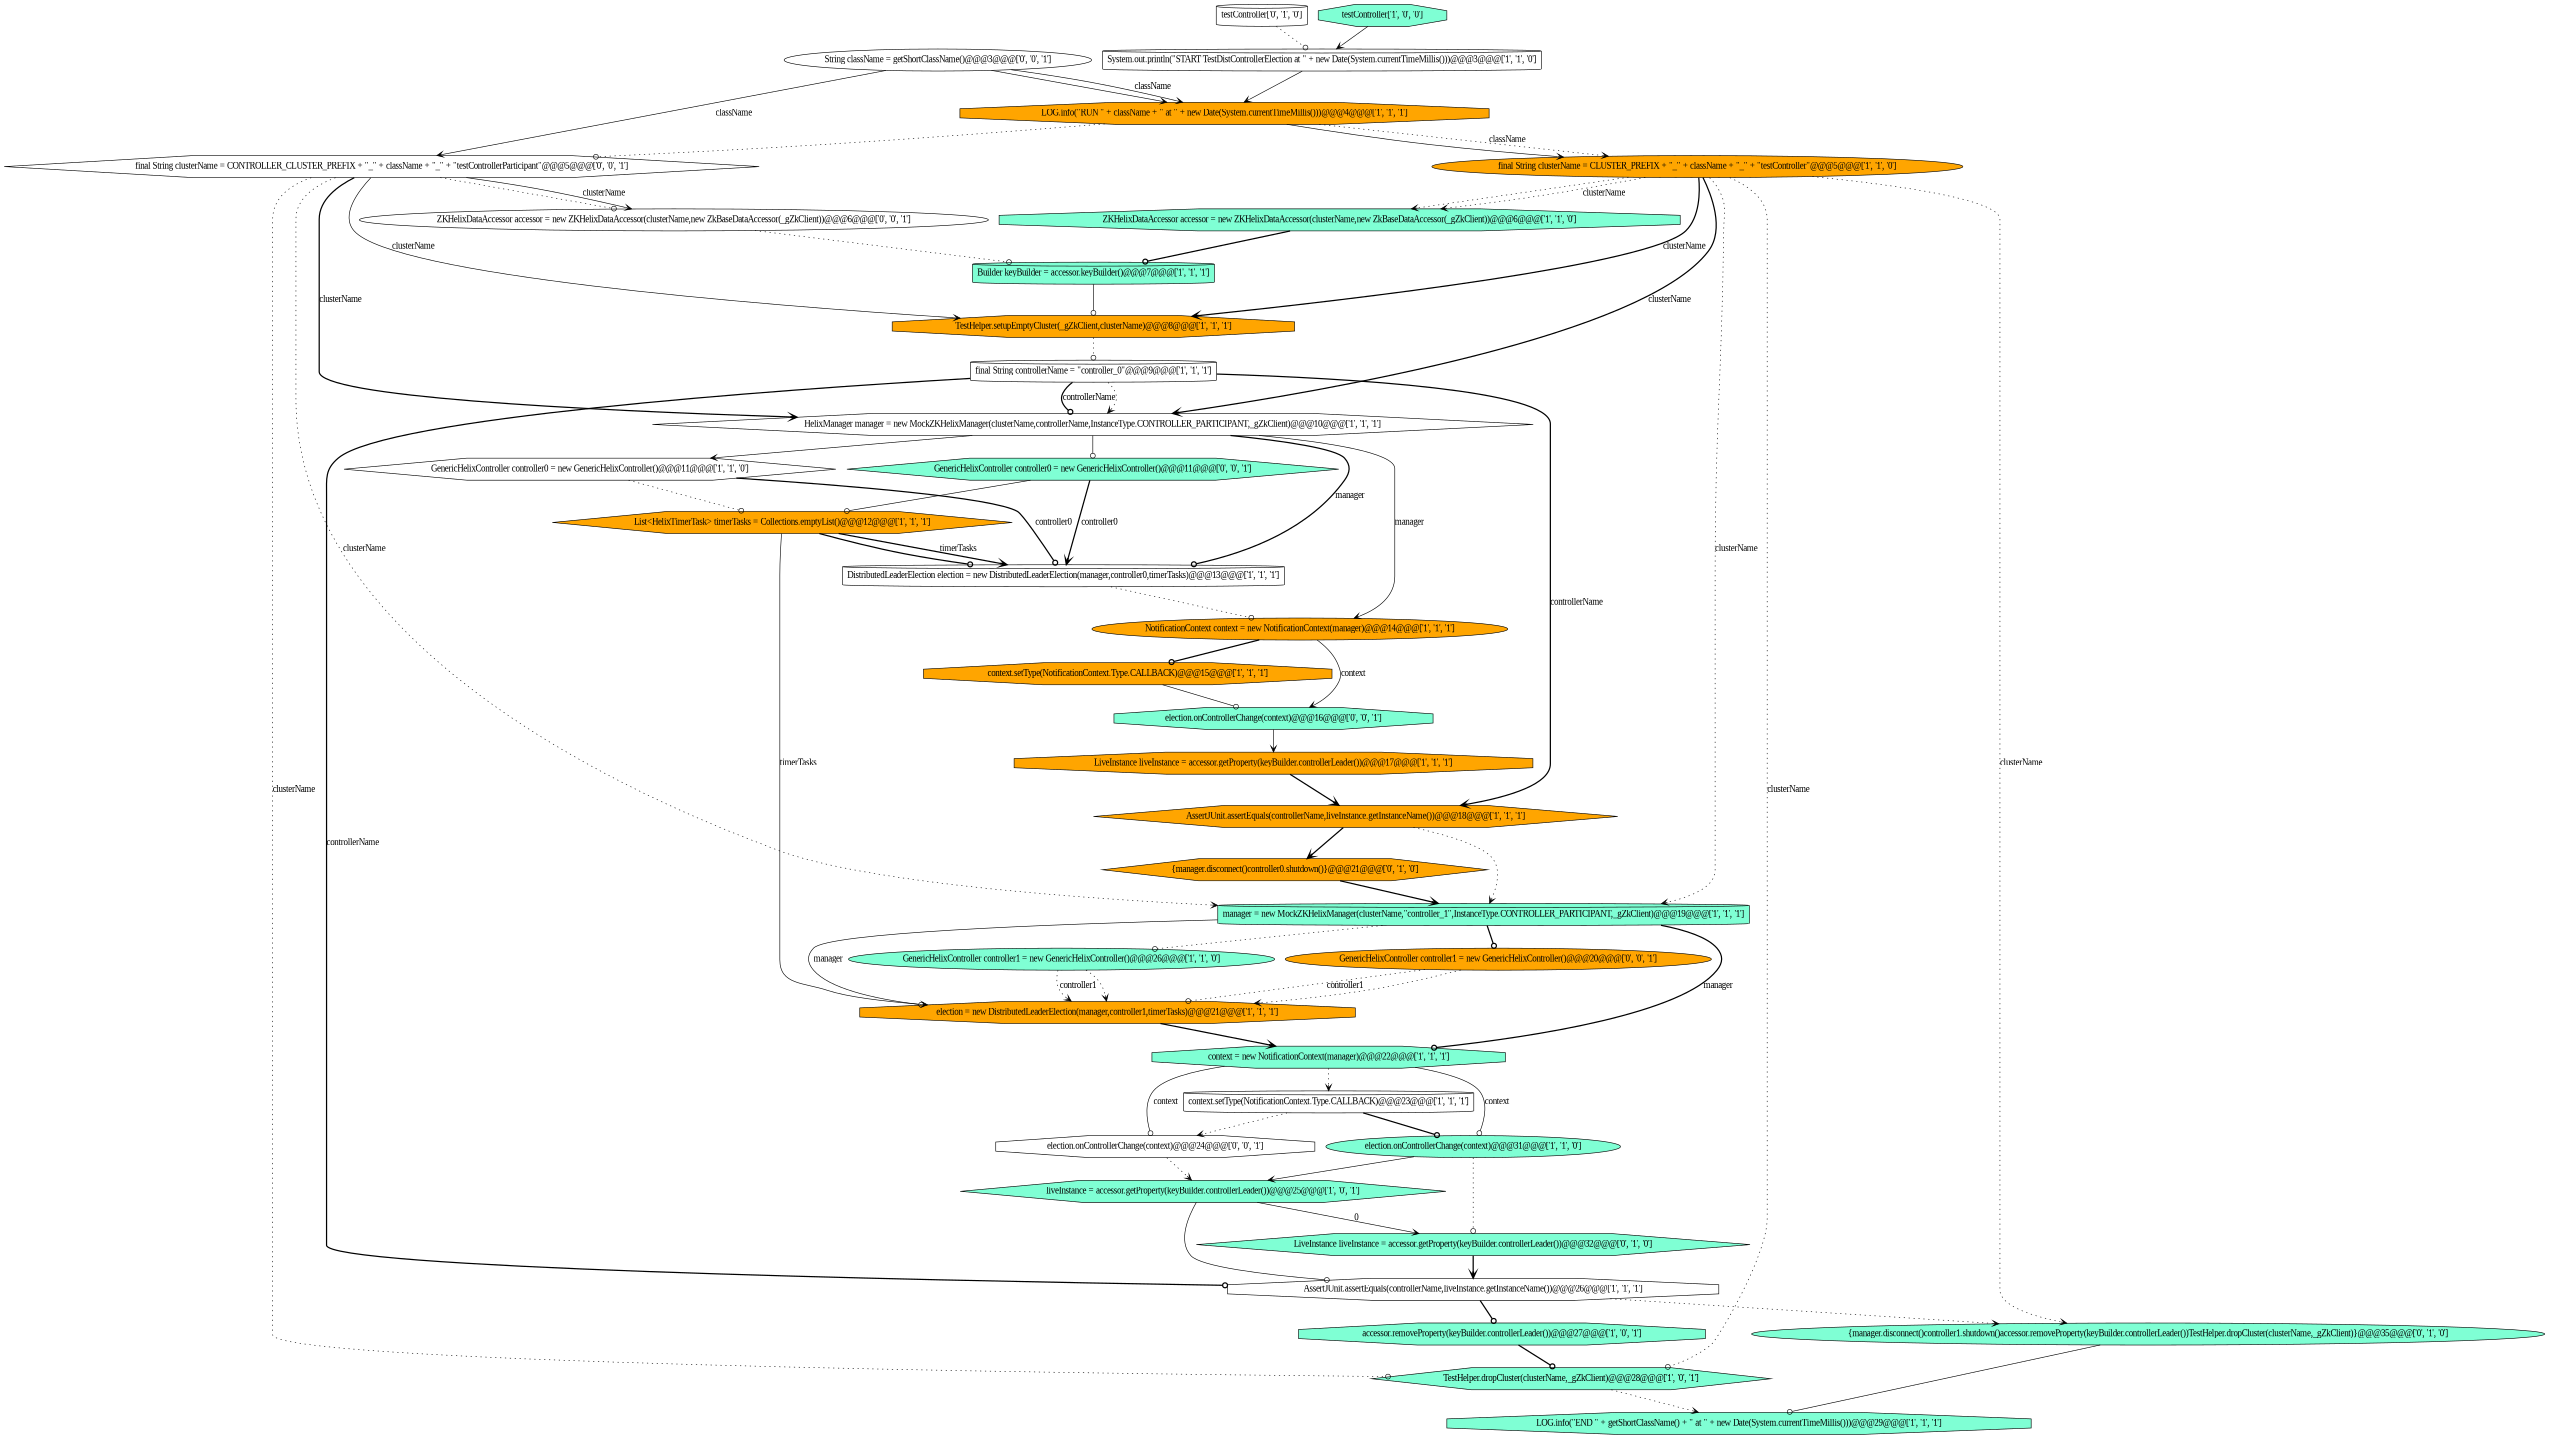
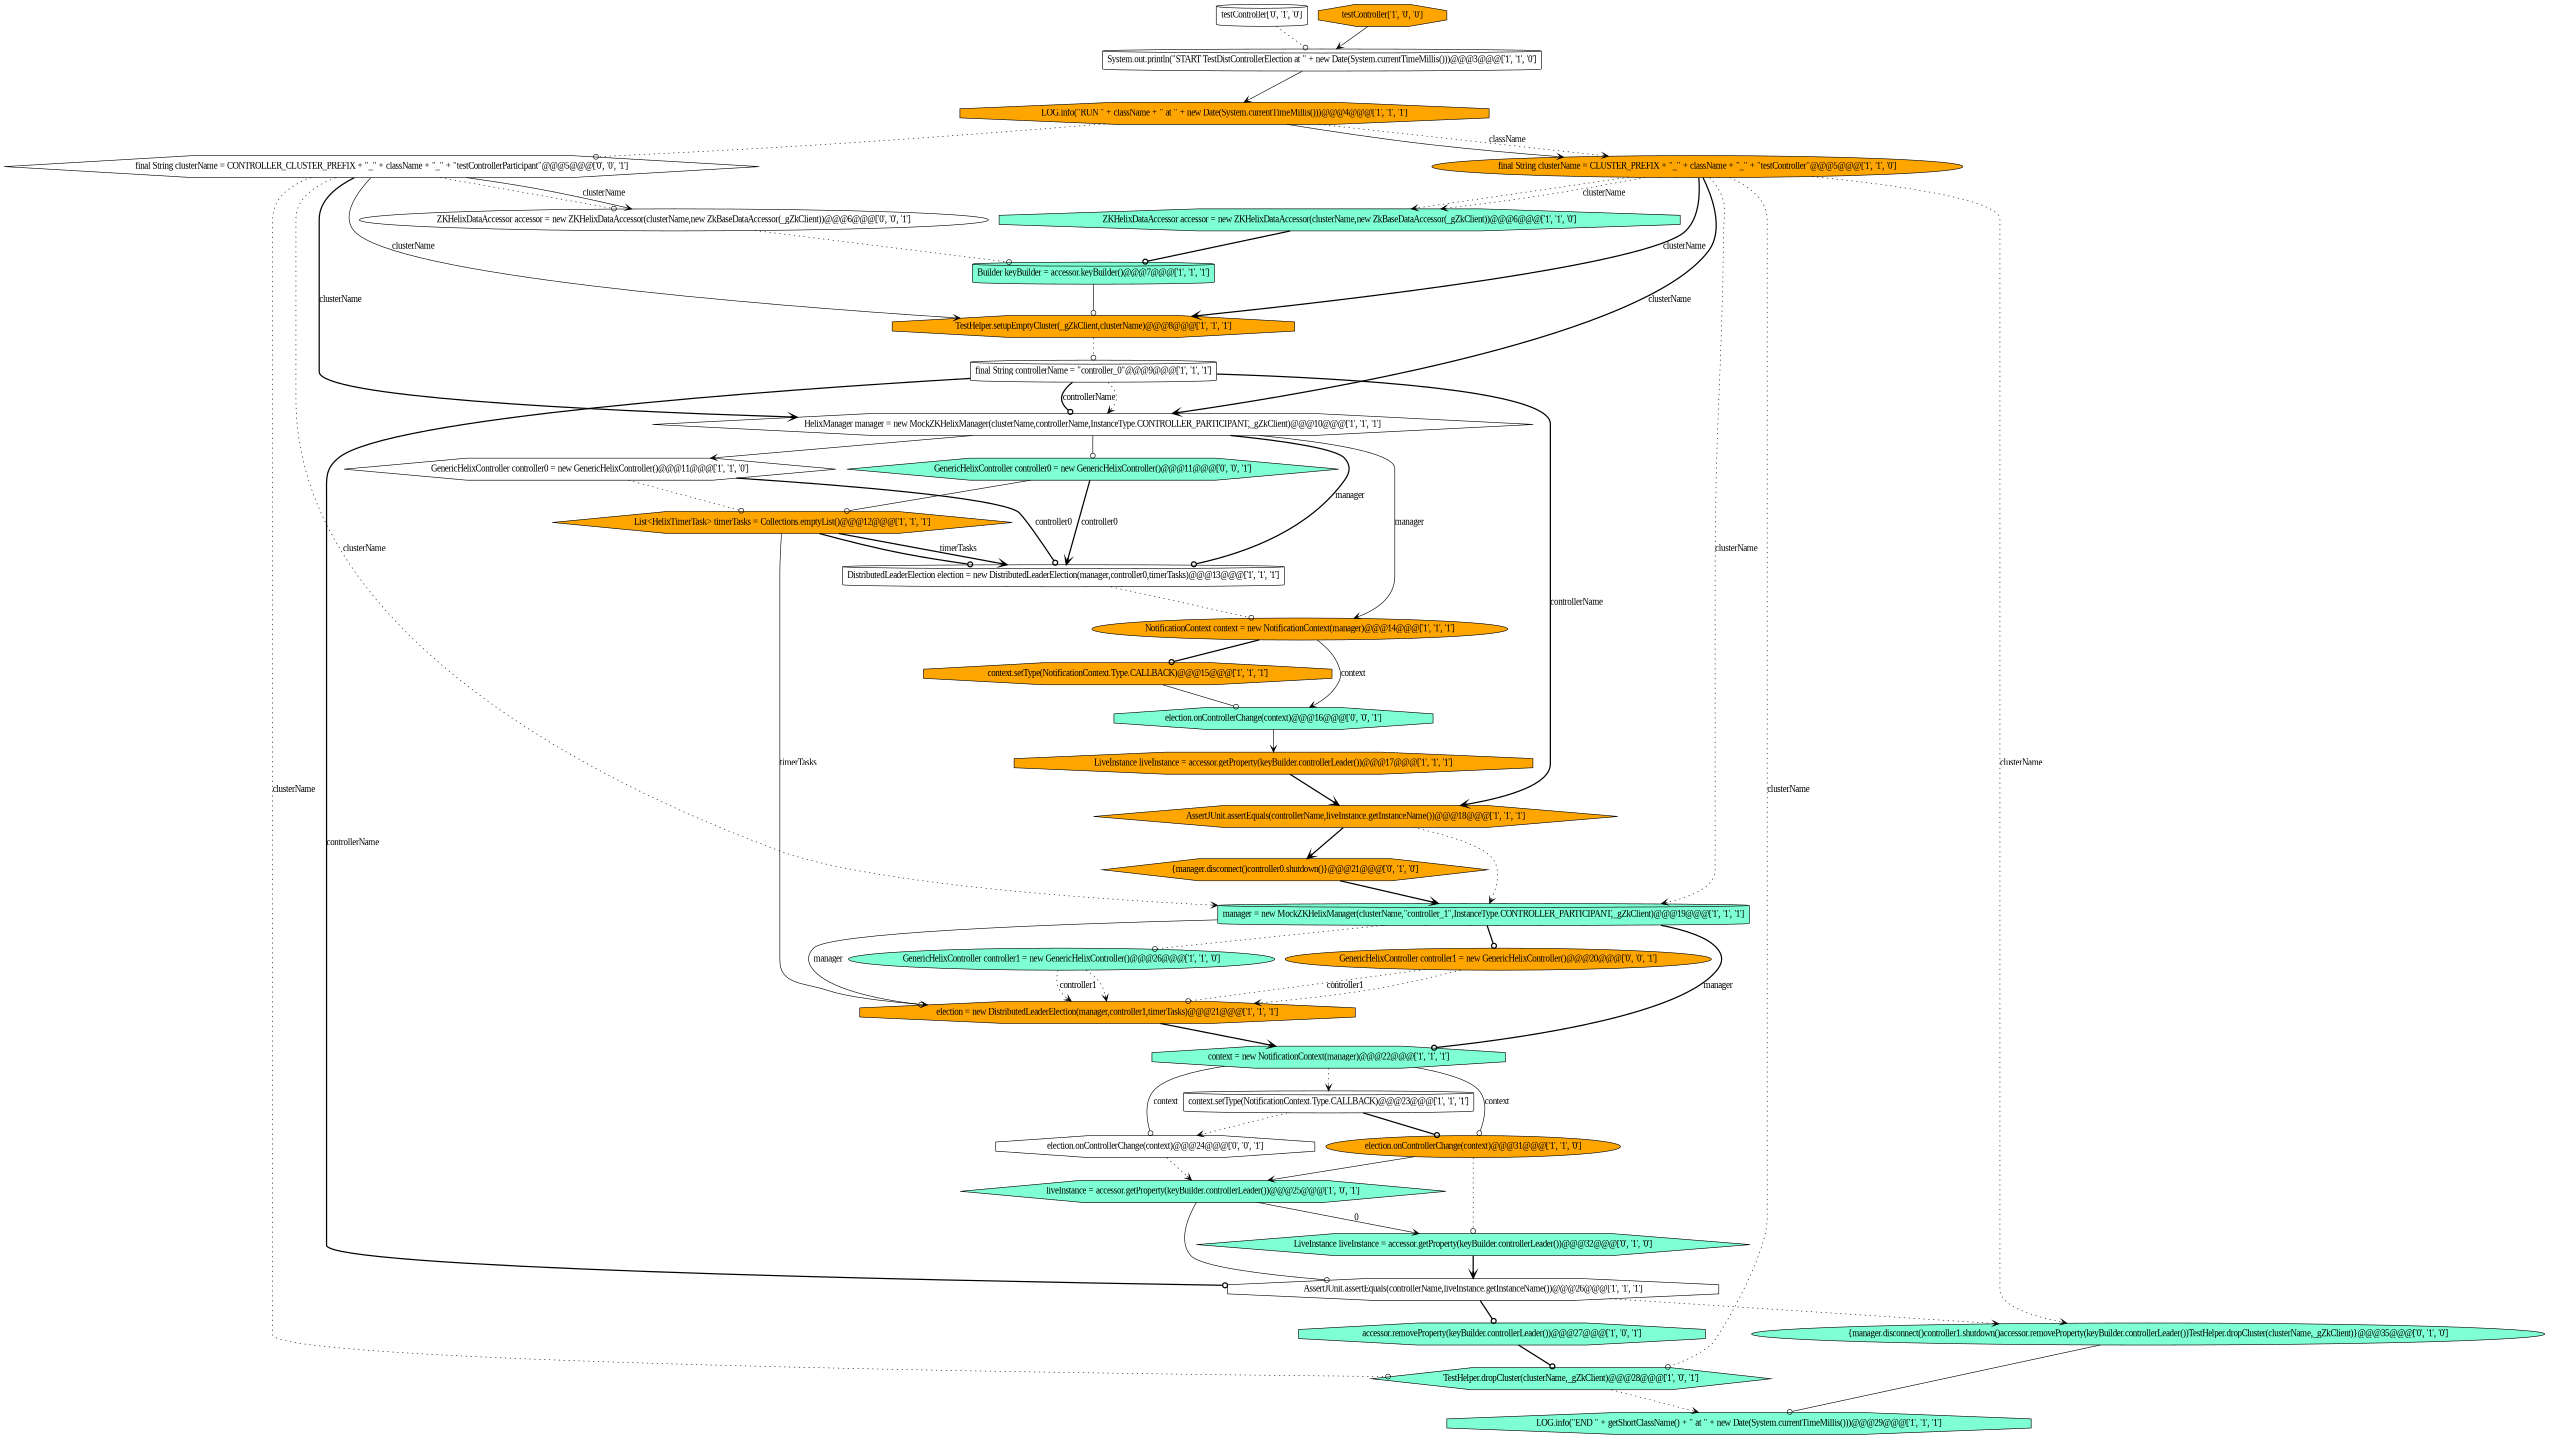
  digraph {
    fontname="Liberation Serif"
    node [fillcolor=aquamarine fontname="Liberation Serif" shape=octagon style=filled]
    edge [arrowhead=vee fontname="Liberation Serif" style=dotted]
    n1 [fillcolor=orange label="LOG.info(\"RUN \" + className + \" at \" + new Date(System.currentTimeMillis()))@@@4@@@['1', '1', '1']"]
    n2 [fillcolor=orange label="final String clusterName = CLUSTER_PREFIX + \"_\" + className + \"_\" + \"testController\"@@@5@@@['1', '1', '0']" shape=ellipse]
    n3 [fillcolor=white label="final String clusterName = CONTROLLER_CLUSTER_PREFIX + \"_\" + className + \"_\" + \"testControllerParticipant\"@@@5@@@['0', '0', '1']" shape=hexagon]
    n4 [label="manager = new MockZKHelixManager(clusterName,\"controller_1\",InstanceType.CONTROLLER_PARTICIPANT,_gZkClient)@@@19@@@['1', '1', '1']" shape=cylinder]
    n5 [label="ZKHelixDataAccessor accessor = new ZKHelixDataAccessor(clusterName,new ZkBaseDataAccessor(_gZkClient))@@@6@@@['1', '1', '0']"]
    n6 [fillcolor=orange label="TestHelper.setupEmptyCluster(_gZkClient,clusterName)@@@8@@@['1', '1', '1']"]
    n7 [fillcolor=white label="HelixManager manager = new MockZKHelixManager(clusterName,controllerName,InstanceType.CONTROLLER_PARTICIPANT,_gZkClient)@@@10@@@['1', '1', '1']" shape=hexagon]
    n8 [label="TestHelper.dropCluster(clusterName,_gZkClient)@@@28@@@['1', '0', '1']" shape=hexagon]
    n9 [label="{manager.disconnect()controller1.shutdown()accessor.removeProperty(keyBuilder.controllerLeader())TestHelper.dropCluster(clusterName,_gZkClient)}@@@35@@@['0', '1', '0']" shape=ellipse]
    n10 [fillcolor=white label="ZKHelixDataAccessor accessor = new ZKHelixDataAccessor(clusterName,new ZkBaseDataAccessor(_gZkClient))@@@6@@@['0', '0', '1']" shape=ellipse]
    n11 [fillcolor=orange label="election = new DistributedLeaderElection(manager,controller1,timerTasks)@@@21@@@['1', '1', '1']"]
    n12 [label="GenericHelixController controller1 = new GenericHelixController()@@@26@@@['1', '1', '0']" shape=ellipse]
    n13 [label="context = new NotificationContext(manager)@@@22@@@['1', '1', '1']"]
    n14 [fillcolor=orange label="GenericHelixController controller1 = new GenericHelixController()@@@20@@@['0', '0', '1']" shape=ellipse]
-   n15 [label="election.onControllerChange(context)@@@31@@@['1', '1', '0']" shape=ellipse]
+   n15 [fillcolor=orange label="election.onControllerChange(context)@@@31@@@['1', '1', '0']" shape=ellipse]
    n16 [fillcolor=white label="election.onControllerChange(context)@@@24@@@['0', '0', '1']"]
    n17 [fillcolor=white label="context.setType(NotificationContext.Type.CALLBACK)@@@23@@@['1', '1', '1']" shape=cylinder]
    n18 [label="Builder keyBuilder = accessor.keyBuilder()@@@7@@@['1', '1', '1']" shape=cylinder]
    n19 [label="liveInstance = accessor.getProperty(keyBuilder.controllerLeader())@@@25@@@['1', '0', '1']" shape=hexagon]
    n20 [label="LiveInstance liveInstance = accessor.getProperty(keyBuilder.controllerLeader())@@@32@@@['0', '1', '0']" shape=hexagon]
    n21 [fillcolor=white label="AssertJUnit.assertEquals(controllerName,liveInstance.getInstanceName())@@@26@@@['1', '1', '1']"]
-   n22 [fillcolor=white label="String className = getShortClassName()@@@3@@@['0', '0', '1']" shape=ellipse]
    n23 [fillcolor=white label="final String controllerName = \"controller_0\"@@@9@@@['1', '1', '1']" shape=cylinder]
    n24 [label="election.onControllerChange(context)@@@16@@@['0', '0', '1']"]
    n25 [fillcolor=orange label="LiveInstance liveInstance = accessor.getProperty(keyBuilder.controllerLeader())@@@17@@@['1', '1', '1']"]
    n26 [fillcolor=orange label="AssertJUnit.assertEquals(controllerName,liveInstance.getInstanceName())@@@18@@@['1', '1', '1']" shape=hexagon]
    n27 [label="LOG.info(\"END \" + getShortClassName() + \" at \" + new Date(System.currentTimeMillis()))@@@29@@@['1', '1', '1']"]
    n28 [fillcolor=white label="testController['0', '1', '0']" shape=cylinder]
    n29 [fillcolor=white label="System.out.println(\"START TestDistControllerElection at \" + new Date(System.currentTimeMillis()))@@@3@@@['1', '1', '0']" shape=cylinder]
    n30 [fillcolor=white label="GenericHelixController controller0 = new GenericHelixController()@@@11@@@['1', '1', '0']" shape=hexagon]
    n31 [fillcolor=white label="DistributedLeaderElection election = new DistributedLeaderElection(manager,controller0,timerTasks)@@@13@@@['1', '1', '1']" shape=cylinder]
    n32 [label="GenericHelixController controller0 = new GenericHelixController()@@@11@@@['0', '0', '1']" shape=hexagon]
    n33 [fillcolor=orange label="NotificationContext context = new NotificationContext(manager)@@@14@@@['1', '1', '1']" shape=ellipse]
    n34 [fillcolor=orange label="{manager.disconnect()controller0.shutdown()}@@@21@@@['0', '1', '0']" shape=hexagon]
    n35 [label="accessor.removeProperty(keyBuilder.controllerLeader())@@@27@@@['1', '0', '1']"]
    n36 [fillcolor=orange label="List<HelixTimerTask> timerTasks = Collections.emptyList()@@@12@@@['1', '1', '1']" shape=hexagon]
    n37 [fillcolor=orange label="context.setType(NotificationContext.Type.CALLBACK)@@@15@@@['1', '1', '1']"]
-   n38 [label="testController['1', '0', '0']"]
+   n38 [fillcolor=orange label="testController['1', '0', '0']"]
    n1 -> n2 [label=className]
    n1 -> n2 [style=solid]
    n1 -> n3 [arrowhead=odot]
    n2 -> n4 [label=clusterName]
    n2 -> n5
    n2 -> n5 [label=clusterName]
    n2 -> n6 [label=clusterName style=bold]
    n2 -> n7 [label=clusterName style=bold]
    n2 -> n8 [arrowhead=odot label=clusterName]
    n2 -> n9 [label=clusterName]
    n3 -> n4 [label=clusterName]
    n3 -> n6 [label=clusterName style=solid]
    n3 -> n7 [label=clusterName style=bold]
    n3 -> n8 [arrowhead=odot label=clusterName]
    n3 -> n10 [arrowhead=odot]
    n3 -> n10 [label=clusterName style=solid]
    n4 -> n11 [arrowhead=odot label=manager style=solid]
    n4 -> n12 [arrowhead=odot]
    n4 -> n13 [arrowhead=odot label=manager style=bold]
    n4 -> n14 [arrowhead=odot style=bold]
    n5 -> n18 [arrowhead=odot style=bold]
    n6 -> n23 [arrowhead=odot]
    n7 -> n30 [style=solid]
    n7 -> n31 [arrowhead=odot label=manager style=bold]
    n7 -> n32 [arrowhead=odot style=solid]
    n7 -> n33 [label=manager style=solid]
    n8 -> n27
    n9 -> n27 [arrowhead=odot style=solid]
    n10 -> n18 [arrowhead=odot]
    n11 -> n13 [style=bold]
    n12 -> n11
    n12 -> n11 [label=controller1]
    n13 -> n15 [arrowhead=odot label=context style=solid]
    n13 -> n16 [arrowhead=odot label=context style=solid]
    n13 -> n17
    n14 -> n11 [arrowhead=odot label=controller1]
    n14 -> n11
    n15 -> n19 [style=solid]
    n15 -> n20 [arrowhead=odot]
    n16 -> n19
    n17 -> n15 [arrowhead=odot style=bold]
    n17 -> n16
    n18 -> n6 [arrowhead=odot style=solid]
    n19 -> n20 [label=0 style=solid]
    n19 -> n21 [arrowhead=odot style=solid]
    n20 -> n21 [style=bold]
    n21 -> n9
    n21 -> n35 [arrowhead=odot style=bold]
-   n22 -> n1 [style=solid]
-   n22 -> n1 [label=className style=solid]
-   n22 -> n3 [label=className style=solid]
    n23 -> n7 [arrowhead=odot label=controllerName style=bold]
    n23 -> n7
    n23 -> n21 [arrowhead=odot label=controllerName style=bold]
    n23 -> n26 [label=controllerName style=bold]
    n24 -> n25 [style=solid]
    n25 -> n26 [style=bold]
    n26 -> n4
    n26 -> n34 [style=bold]
    n28 -> n29 [arrowhead=odot]
    n29 -> n1 [style=solid]
    n30 -> n31 [arrowhead=odot label=controller0 style=bold]
    n30 -> n36 [arrowhead=odot]
    n31 -> n33 [arrowhead=odot]
    n32 -> n31 [label=controller0 style=bold]
    n32 -> n36 [arrowhead=odot style=solid]
    n33 -> n24 [label=context style=solid]
    n33 -> n37 [arrowhead=odot style=bold]
    n34 -> n4 [style=bold]
    n35 -> n8 [arrowhead=odot style=bold]
    n36 -> n11 [label=timerTasks style=solid]
    n36 -> n31 [label=timerTasks style=bold]
    n36 -> n31 [arrowhead=odot style=bold]
    n37 -> n24 [arrowhead=odot style=solid]
    n38 -> n29 [style=solid]
  }
